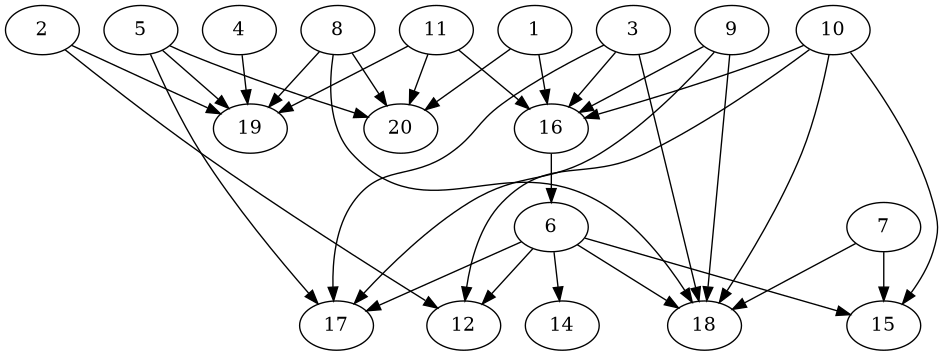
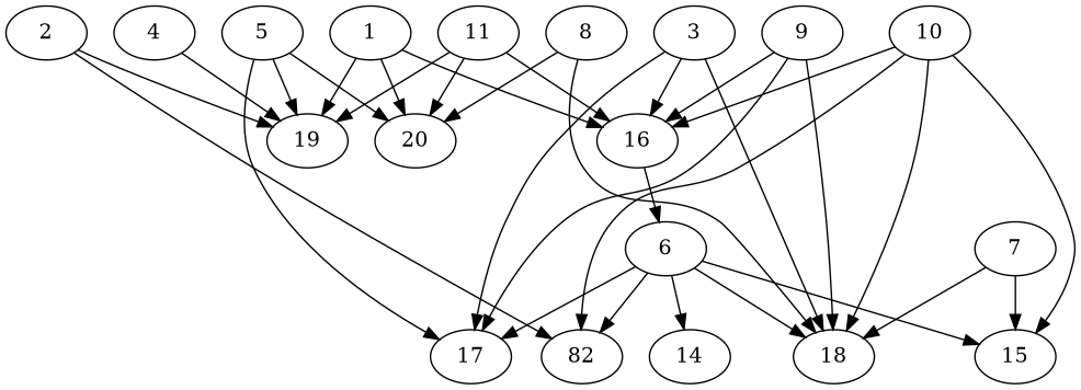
  digraph {
    node [alpha=0.03]
    1 [alpha=0.10 expect_size=44539904]
    16 [alpha=0.12 expect_size=32936960]
    20 [alpha=0.06 expect_size=42773504]
    6 [expect_size=31709184]
    2 [alpha=0.14 expect_size=47192064]
-   12 [alpha=0.14 expect_size=41136128]
+   12 [alpha=0.14 expect_size=41136128 label=82]
    19 [alpha=0.16 expect_size=37438464]
    3 [alpha=0.19 expect_size=19656704]
    17 [expect_size=39879680]
    18 [alpha=0.15 expect_size=24267776]
    4 [alpha=0.15 expect_size=16177152]
    5 [alpha=0.08 expect_size=47544320]
    14 [alpha=0.01 expect_size=26030080]
    15 [expect_size=14231552]
    7 [alpha=0.13 expect_size=39607296]
    8 [alpha=0.06 expect_size=27385856]
    9 [alpha=0.02 expect_size=43113472]
    10 [alpha=0.15 expect_size=42221568]
    11 [alpha=0.11 expect_size=18025472]
    1 -> 16
    1 -> 20
    16 -> 6
    6 -> 12
    6 -> 17
    6 -> 18
    6 -> 14
    6 -> 15
    2 -> 12
    2 -> 19
    3 -> 16
    3 -> 17
    3 -> 18
    4 -> 19
    5 -> 20
    5 -> 19
    5 -> 17
    7 -> 18
    7 -> 15
    8 -> 20
-   8 -> 19
+   1 -> 19
    8 -> 18
    9 -> 16
    9 -> 17
    9 -> 18
    10 -> 16
    10 -> 12
    10 -> 18
    10 -> 15
    11 -> 16
    11 -> 20
    11 -> 19
  }
